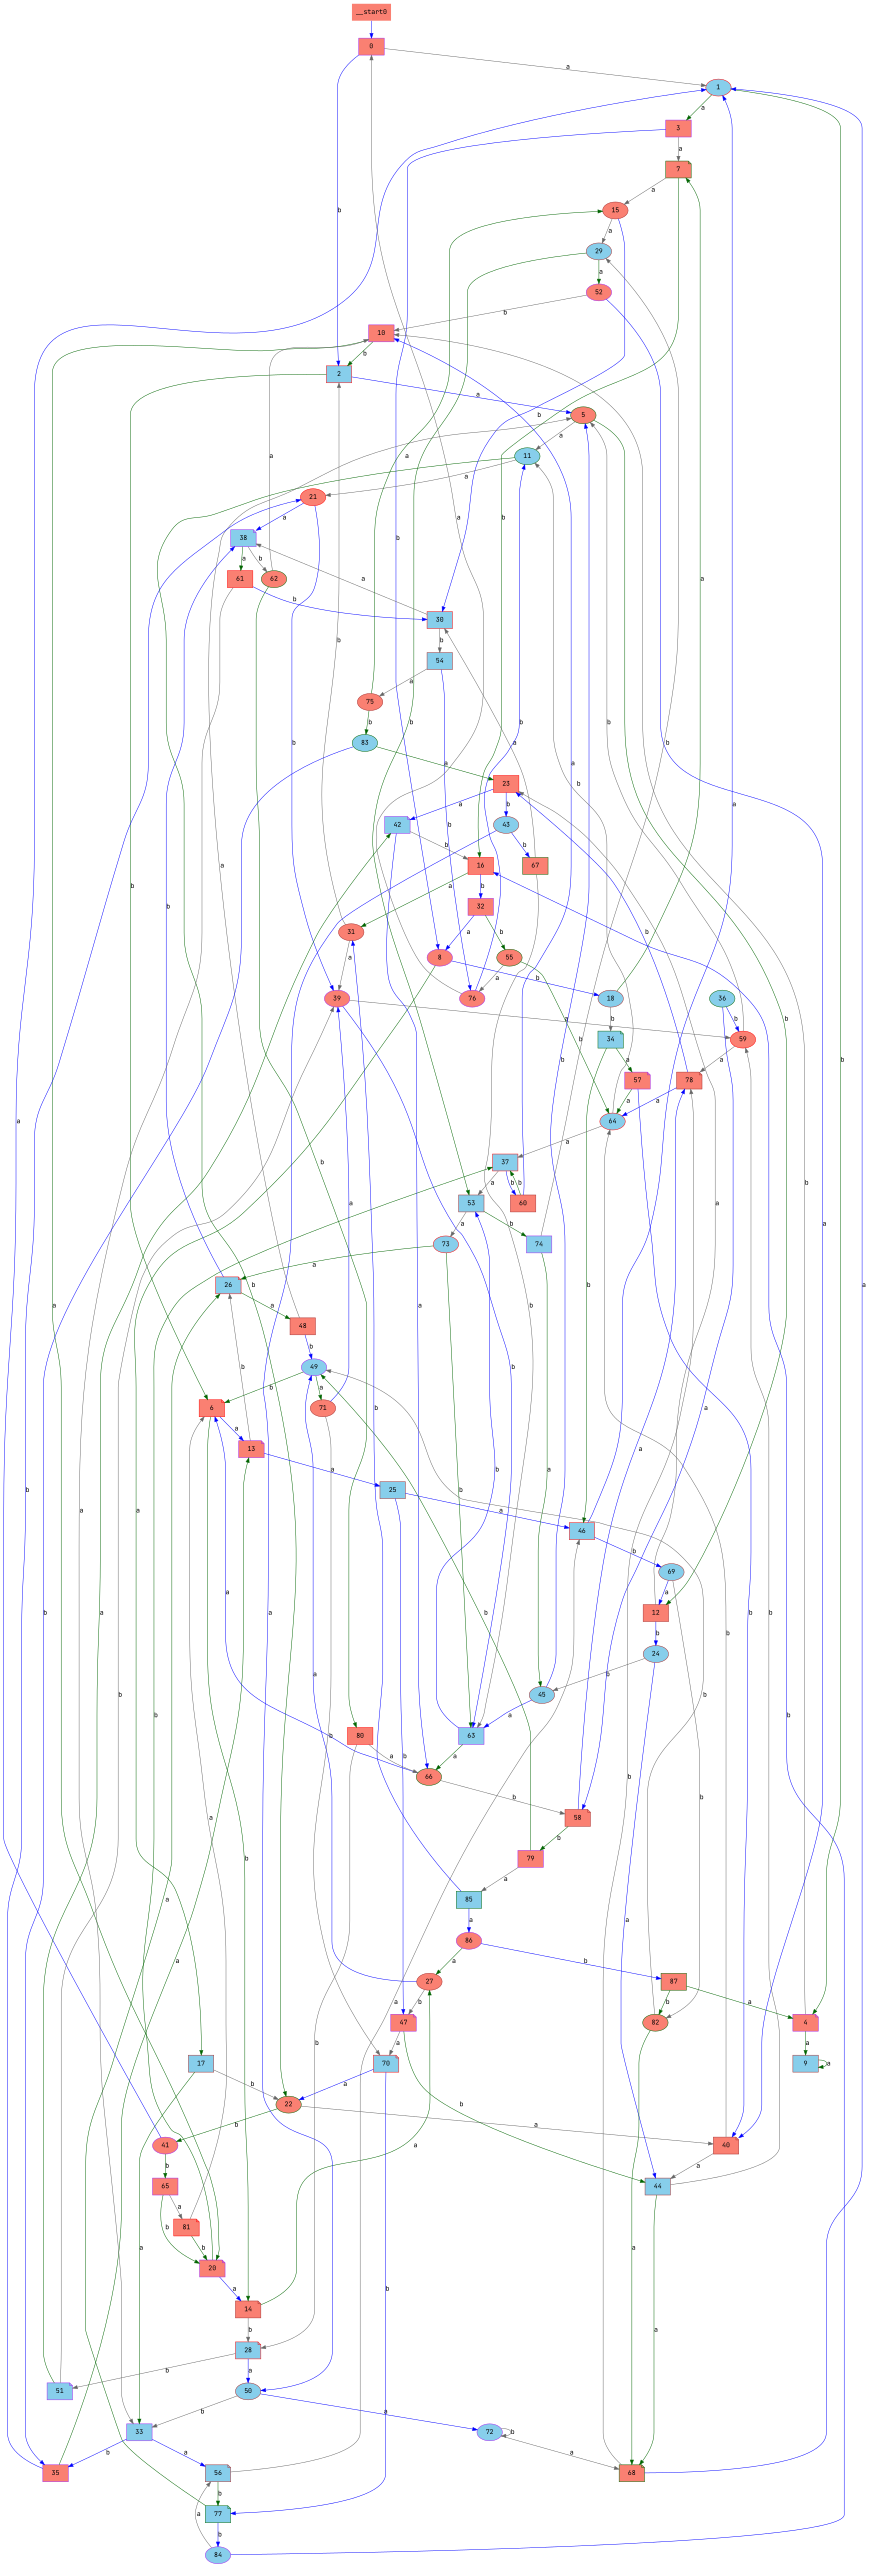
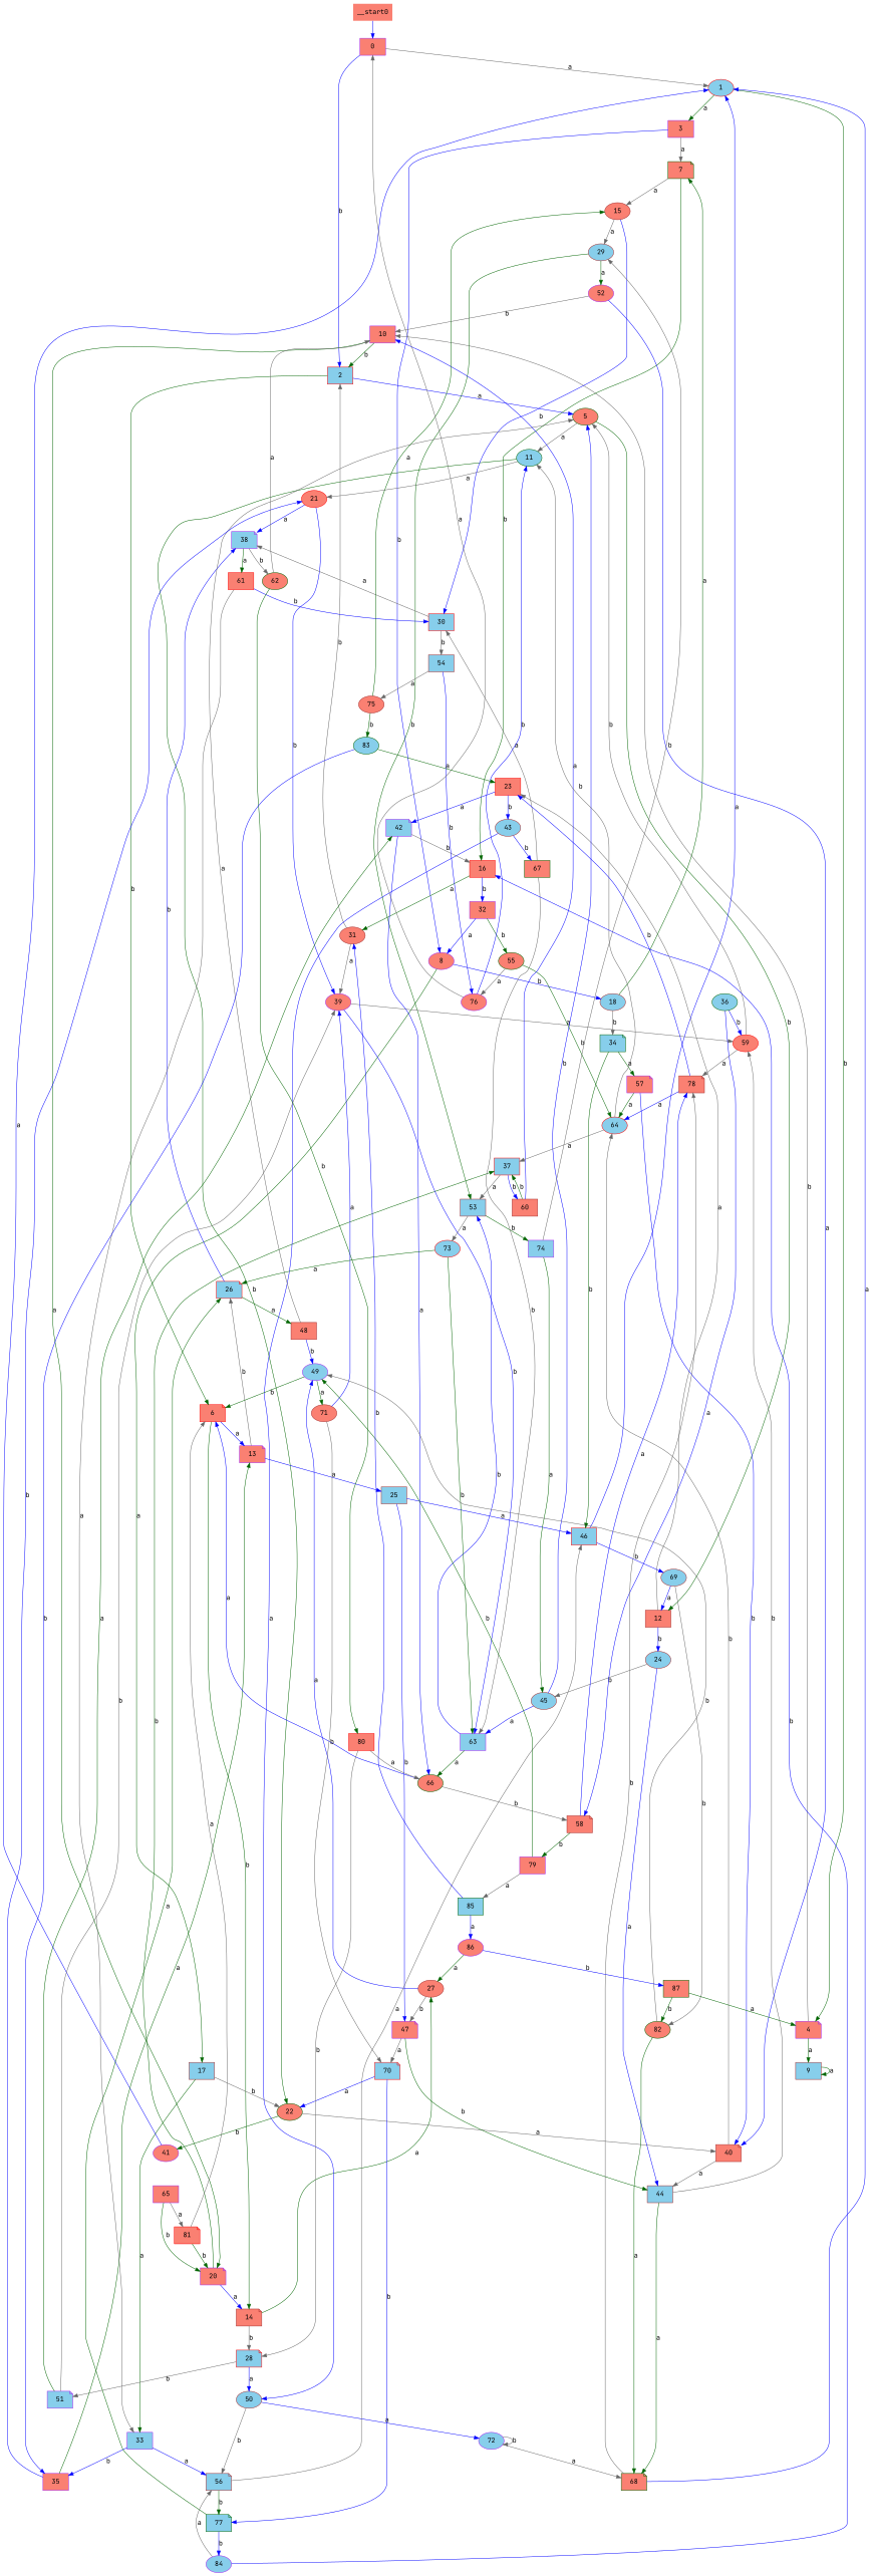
  digraph {
    fontname="JetBrains Mono"
    node [color=brown fillcolor=salmon fontname="JetBrains Mono" shape=ellipse style=filled]
    edge [color=blue fontname="JetBrains Mono"]
    __start0 [shape=none]
    0 [color=purple shape=box]
    1 [color=red fillcolor=skyblue]
    2 [color=red fillcolor=skyblue shape=box]
    3 [color=purple shape=box]
    4 [color=purple shape=note]
    5 [color=darkgreen]
    6 [color=red shape=note]
    7 [color=darkgreen shape=note]
    8 [color=purple]
    9 [fillcolor=skyblue shape=box]
    10 [color=purple shape=box]
    11 [color=darkgreen fillcolor=skyblue]
    12 [shape=box]
    13 [color=purple shape=note]
    14 [shape=note]
    15
    16 [color=red shape=box]
    17 [fillcolor=skyblue shape=box]
    18 [fillcolor=skyblue]
    20 [color=purple shape=note]
    21 [color=red]
    22 [color=darkgreen]
    23 [color=red shape=box]
    24 [fillcolor=skyblue]
    25 [fillcolor=skyblue shape=box]
    26 [color=red fillcolor=skyblue shape=note]
    27
    28 [color=red fillcolor=skyblue shape=note]
    29 [fillcolor=skyblue]
    30 [color=red fillcolor=skyblue shape=box]
    31
    32 [color=purple shape=box]
    33 [color=purple fillcolor=skyblue shape=box]
    34 [color=darkgreen fillcolor=skyblue shape=note]
    37 [color=red fillcolor=skyblue shape=box]
    38 [color=purple fillcolor=skyblue shape=note]
    39 [color=purple]
    40 [shape=note]
    41 [color=purple]
    42 [color=purple fillcolor=skyblue shape=note]
    43 [fillcolor=skyblue]
    44 [fillcolor=skyblue shape=box]
    45 [fillcolor=skyblue]
    46 [color=red fillcolor=skyblue shape=box]
    47 [color=purple shape=note]
    48 [shape=box]
    49 [color=purple fillcolor=skyblue]
    50 [fillcolor=skyblue]
    51 [color=purple fillcolor=skyblue shape=note]
    52 [color=purple]
    53 [fillcolor=skyblue shape=box]
    54 [fillcolor=skyblue shape=box]
    55 [color=darkgreen]
    35 [color=purple shape=box]
    56 [fillcolor=skyblue shape=note]
    57 [color=purple shape=note]
    36 [color=darkgreen fillcolor=skyblue]
    58 [shape=note]
    59 [color=red]
    60 [shape=box]
    61 [color=red shape=box]
    62 [color=darkgreen]
    63 [color=purple fillcolor=skyblue shape=box]
    64 [color=red fillcolor=skyblue]
    65 [color=purple shape=box]
    66 [color=darkgreen]
    67 [color=darkgreen shape=box]
    68 [color=darkgreen shape=note]
    69 [fillcolor=skyblue]
    70 [color=red fillcolor=skyblue shape=note]
    71
    72 [color=purple fillcolor=skyblue]
    73 [color=red fillcolor=skyblue]
    74 [color=purple fillcolor=skyblue shape=box]
    75
    76 [color=purple]
    77 [color=darkgreen fillcolor=skyblue shape=note]
    78 [shape=note]
    79 [color=purple shape=box]
    80 [color=red shape=box]
    81 [color=red shape=note]
    82 [color=darkgreen]
    83 [color=darkgreen fillcolor=skyblue]
    84 [color=purple fillcolor=skyblue]
    85 [color=darkgreen fillcolor=skyblue shape=box]
    86 [color=purple]
    87 [color=darkgreen shape=box]
    __start0 -> 0
    0 -> 1 [color=gray40 label=a]
    0 -> 2 [label=b]
    1 -> 3 [color=darkgreen label=a]
    1 -> 4 [color=darkgreen label=b]
    2 -> 5 [label=a]
    2 -> 6 [color=darkgreen label=b]
    3 -> 7 [color=gray40 label=a]
    3 -> 8 [label=b]
    4 -> 9 [color=darkgreen label=a]
    4 -> 10 [color=gray40 label=b]
    5 -> 11 [color=gray40 label=a]
    5 -> 12 [color=darkgreen label=b]
    6 -> 13 [label=a]
    6 -> 14 [color=darkgreen label=b]
    7 -> 15 [color=gray40 label=a]
    7 -> 16 [color=darkgreen label=b]
    8 -> 17 [color=darkgreen label=a]
    8 -> 18 [label=b]
    9 -> 9 [color=darkgreen label=a]
    10 -> 2 [color=darkgreen label=b]
    10 -> 20 [color=darkgreen label=a]
    11 -> 21 [color=gray40 label=a]
    11 -> 22 [color=darkgreen label=b]
    12 -> 23 [color=gray40 label=a]
    12 -> 24 [label=b]
    13 -> 25 [label=a]
    13 -> 26 [color=gray40 label=b]
    14 -> 27 [color=darkgreen label=a]
    14 -> 28 [color=gray40 label=b]
    15 -> 29 [color=gray40 label=a]
    15 -> 30 [label=b]
    16 -> 31 [color=darkgreen label=a]
    16 -> 32 [label=b]
    17 -> 22 [color=gray40 label=b]
    17 -> 33 [color=darkgreen label=a]
    18 -> 7 [color=darkgreen label=a]
    18 -> 34 [color=gray40 label=b]
    20 -> 14 [label=a]
    20 -> 37 [color=darkgreen label=b]
    21 -> 38 [label=a]
    21 -> 39 [label=b]
    22 -> 40 [color=gray40 label=a]
    22 -> 41 [color=darkgreen label=b]
    23 -> 42 [label=a]
    23 -> 43 [label=b]
    24 -> 44 [label=a]
    24 -> 45 [color=gray40 label=b]
    25 -> 46 [label=a]
    25 -> 47 [label=b]
    26 -> 38 [label=b]
    26 -> 48 [color=darkgreen label=a]
    27 -> 47 [color=gray40 label=b]
    27 -> 49 [label=a]
    28 -> 50 [label=a]
    28 -> 51 [color=gray40 label=b]
    29 -> 52 [color=darkgreen label=a]
    29 -> 53 [color=darkgreen label=b]
    30 -> 38 [color=gray40 label=a]
    30 -> 54 [color=gray40 label=b]
    31 -> 2 [color=gray40 label=b]
    31 -> 39 [color=gray40 label=a]
    32 -> 8 [label=a]
    32 -> 55 [color=darkgreen label=b]
    33 -> 35 [label=b]
    33 -> 56 [label=a]
    34 -> 46 [color=darkgreen label=b]
    34 -> 57 [color=darkgreen label=a]
    37 -> 53 [color=gray40 label=a]
    37 -> 60 [label=b]
    38 -> 61 [color=darkgreen label=a]
    38 -> 62 [color=gray40 label=b]
    39 -> 59 [color=gray40 label=a]
    39 -> 63 [label=b]
    40 -> 44 [color=gray40 label=a]
    40 -> 64 [color=gray40 label=b]
    41 -> 1 [label=a]
-   41 -> 65 [color=darkgreen label=b]
    42 -> 16 [color=gray40 label=b]
    42 -> 66 [label=a]
    43 -> 50 [label=a]
    43 -> 67 [label=b]
    44 -> 59 [color=gray40 label=b]
    44 -> 68 [color=darkgreen label=a]
    45 -> 5 [label=b]
    45 -> 63 [label=a]
    46 -> 1 [label=a]
    46 -> 69 [label=b]
    47 -> 44 [color=darkgreen label=b]
    47 -> 70 [color=gray40 label=a]
    48 -> 5 [color=gray40 label=a]
    48 -> 49 [label=b]
    49 -> 6 [color=darkgreen label=b]
    49 -> 71 [color=darkgreen label=a]
-   50 -> 33 [color=gray40 label=b]
+   50 -> 56 [color=gray40 label=b]
    50 -> 72 [label=a]
    51 -> 39 [color=gray40 label=b]
    51 -> 42 [color=darkgreen label=a]
    52 -> 10 [color=gray40 label=b]
    52 -> 40 [label=a]
    53 -> 73 [color=gray40 label=a]
    53 -> 74 [color=darkgreen label=b]
    54 -> 75 [color=gray40 label=a]
    54 -> 76 [label=b]
    55 -> 64 [color=darkgreen label=b]
    55 -> 76 [color=gray40 label=a]
    35 -> 13 [color=darkgreen label=a]
    35 -> 21 [label=b]
    56 -> 46 [color=gray40 label=a]
    56 -> 77 [color=darkgreen label=b]
    57 -> 40 [label=b]
    57 -> 64 [color=darkgreen label=a]
    36 -> 58 [label=a]
    36 -> 59 [label=b]
    58 -> 78 [label=a]
    58 -> 79 [color=darkgreen label=b]
    59 -> 5 [color=gray40 label=b]
    59 -> 78 [color=gray40 label=a]
    60 -> 10 [label=a]
    60 -> 37 [color=darkgreen label=b]
    61 -> 30 [label=b]
    61 -> 33 [color=gray40 label=a]
    62 -> 10 [color=gray40 label=a]
    62 -> 80 [color=darkgreen label=b]
    63 -> 53 [label=b]
    63 -> 66 [color=darkgreen label=a]
    64 -> 11 [color=gray40 label=b]
    64 -> 37 [color=gray40 label=a]
    65 -> 20 [color=darkgreen label=b]
    65 -> 81 [color=gray40 label=a]
    66 -> 6 [label=a]
    66 -> 58 [color=gray40 label=b]
    67 -> 30 [color=gray40 label=a]
    67 -> 63 [color=gray40 label=b]
    68 -> 1 [label=a]
    68 -> 78 [color=gray40 label=b]
    69 -> 12 [label=a]
    69 -> 82 [color=gray40 label=b]
    70 -> 22 [label=a]
    70 -> 77 [label=b]
    71 -> 39 [label=a]
    71 -> 70 [color=gray40 label=b]
    72 -> 68 [color=gray40 label=a]
    72 -> 72 [color=gray40 label=b]
    73 -> 26 [color=darkgreen label=a]
    73 -> 63 [color=darkgreen label=b]
    74 -> 29 [color=gray40 label=b]
    74 -> 45 [color=darkgreen label=a]
    75 -> 15 [color=darkgreen label=a]
    75 -> 83 [color=darkgreen label=b]
    76 -> 0 [color=gray40 label=a]
    76 -> 11 [label=b]
    77 -> 26 [color=darkgreen label=a]
    77 -> 84 [label=b]
    78 -> 23 [label=b]
    78 -> 64 [label=a]
    79 -> 49 [color=darkgreen label=b]
    79 -> 85 [color=gray40 label=a]
    80 -> 28 [color=gray40 label=b]
    80 -> 66 [color=gray40 label=a]
    81 -> 6 [color=gray40 label=a]
    81 -> 20 [color=darkgreen label=b]
    82 -> 49 [color=gray40 label=b]
    82 -> 68 [color=darkgreen label=a]
    83 -> 23 [color=darkgreen label=a]
    83 -> 35 [label=b]
    84 -> 16 [label=b]
    84 -> 56 [color=gray40 label=a]
    85 -> 31 [label=b]
    85 -> 86 [label=a]
    86 -> 27 [color=darkgreen label=a]
    86 -> 87 [label=b]
    87 -> 4 [color=darkgreen label=a]
    87 -> 82 [color=darkgreen label=b]
  }
